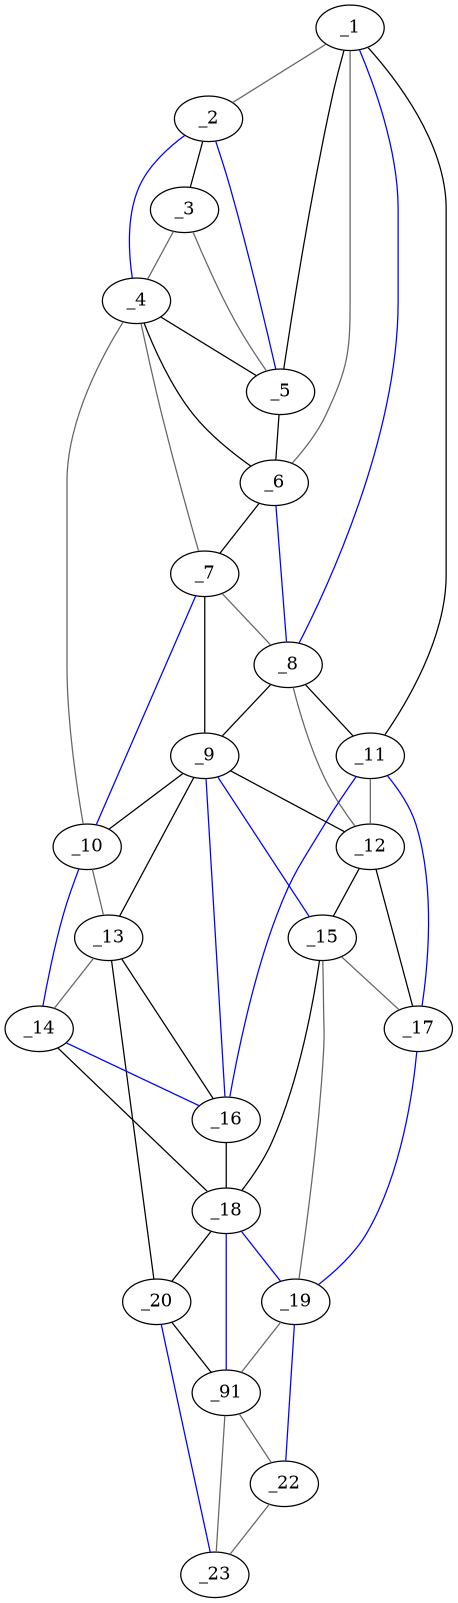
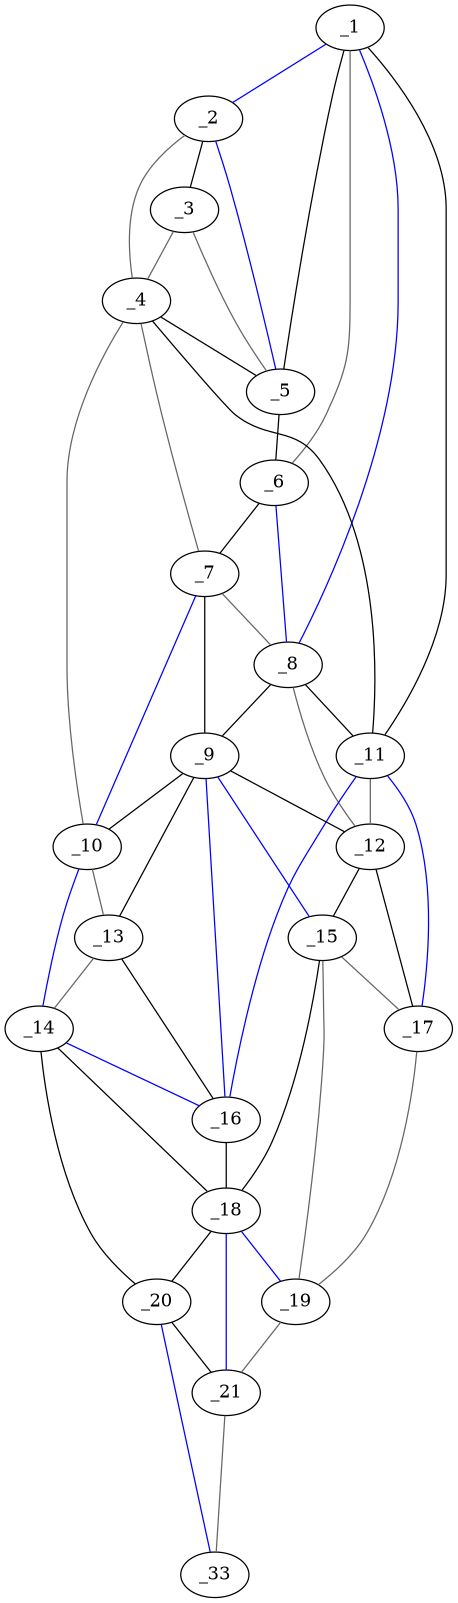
  graph {
    node [x=64 y=51]
    edge [color=black valence=2]
    _1 [x=13]
    _2 [x=17 y=56]
    _5 [x=26 y=58]
    _6 [x=34 y=55]
    _8 [x=50]
    _11 [y=43]
    _4 [x=22 y=68]
    _3 [x=21 y=61]
    _7 [x=43 y=57]
    _10 [x=61 y=78]
    _9 [x=60 y=62]
    _12 [y=53]
    _17 [x=75 y=44]
    _16 [x=73 y=67]
    _13 [y=73]
    _14 [x=70 y=80]
    _15 [x=71 y=59]
    _19 [x=91 y=50]
    _18 [x=84 y=71]
    _20 [x=93 y=83]
-   _21 [x=109 y=62 label=_91]
-   _22 [x=120 y=67]
-   _23 [x=122 y=75]
-   _1 -- _2 [color=gray40]
+   _21 [x=109 y=62]
+   _23 [x=122 y=75 label=_33]
+   _1 -- _2 [color=blue]
    _1 -- _5
    _1 -- _6 [color=gray40 valence=1]
    _1 -- _8 [color=blue valence=1]
    _1 -- _11 [valence=1]
    _2 -- _5 [color=blue valence=1]
-   _2 -- _4 [color=blue]
+   _2 -- _4 [color=gray40]
    _2 -- _3 [valence=1]
    _5 -- _6
    _6 -- _8 [color=blue]
    _6 -- _7
    _8 -- _11 [valence=1]
    _8 -- _9
    _8 -- _12 [color=gray40]
    _11 -- _12 [color=gray40]
    _11 -- _17 [color=blue valence=1]
    _11 -- _16 [color=blue]
    _4 -- _5
-   _4 -- _6
+   _4 -- _11
    _4 -- _7 [color=gray40]
    _4 -- _10 [color=gray40 valence=1]
    _3 -- _5 [color=gray40]
    _3 -- _4 [color=gray40]
    _7 -- _8 [color=gray40]
    _7 -- _10 [color=blue valence=1]
    _7 -- _9
    _10 -- _13 [color=gray40 valence=1]
    _10 -- _14 [color=blue valence=1]
    _9 -- _10
    _9 -- _12 [valence=1]
    _9 -- _16 [color=blue]
    _9 -- _13
    _9 -- _15 [color=blue]
    _12 -- _17 [valence=1]
    _12 -- _15 [valence=1]
-   _17 -- _19 [color=blue valence=1]
+   _17 -- _19 [color=gray40 valence=1]
    _16 -- _18
    _13 -- _16 [valence=1]
    _13 -- _14 [color=gray40]
    _14 -- _16 [color=blue]
    _14 -- _18
-   _13 -- _20 [valence=1]
+   _14 -- _20 [valence=1]
    _15 -- _17 [color=gray40 valence=1]
    _15 -- _19 [color=gray40]
    _15 -- _18
    _19 -- _21 [color=gray40 valence=1]
-   _19 -- _22 [color=blue valence=1]
    _18 -- _19 [color=blue valence=1]
    _18 -- _20 [valence=1]
    _18 -- _21 [color=blue]
    _20 -- _21 [valence=1]
    _20 -- _23 [color=blue valence=1]
-   _21 -- _22 [color=gray40 valence=1]
    _21 -- _23 [color=gray40]
-   _22 -- _23 [color=gray40 valence=1]
  }
